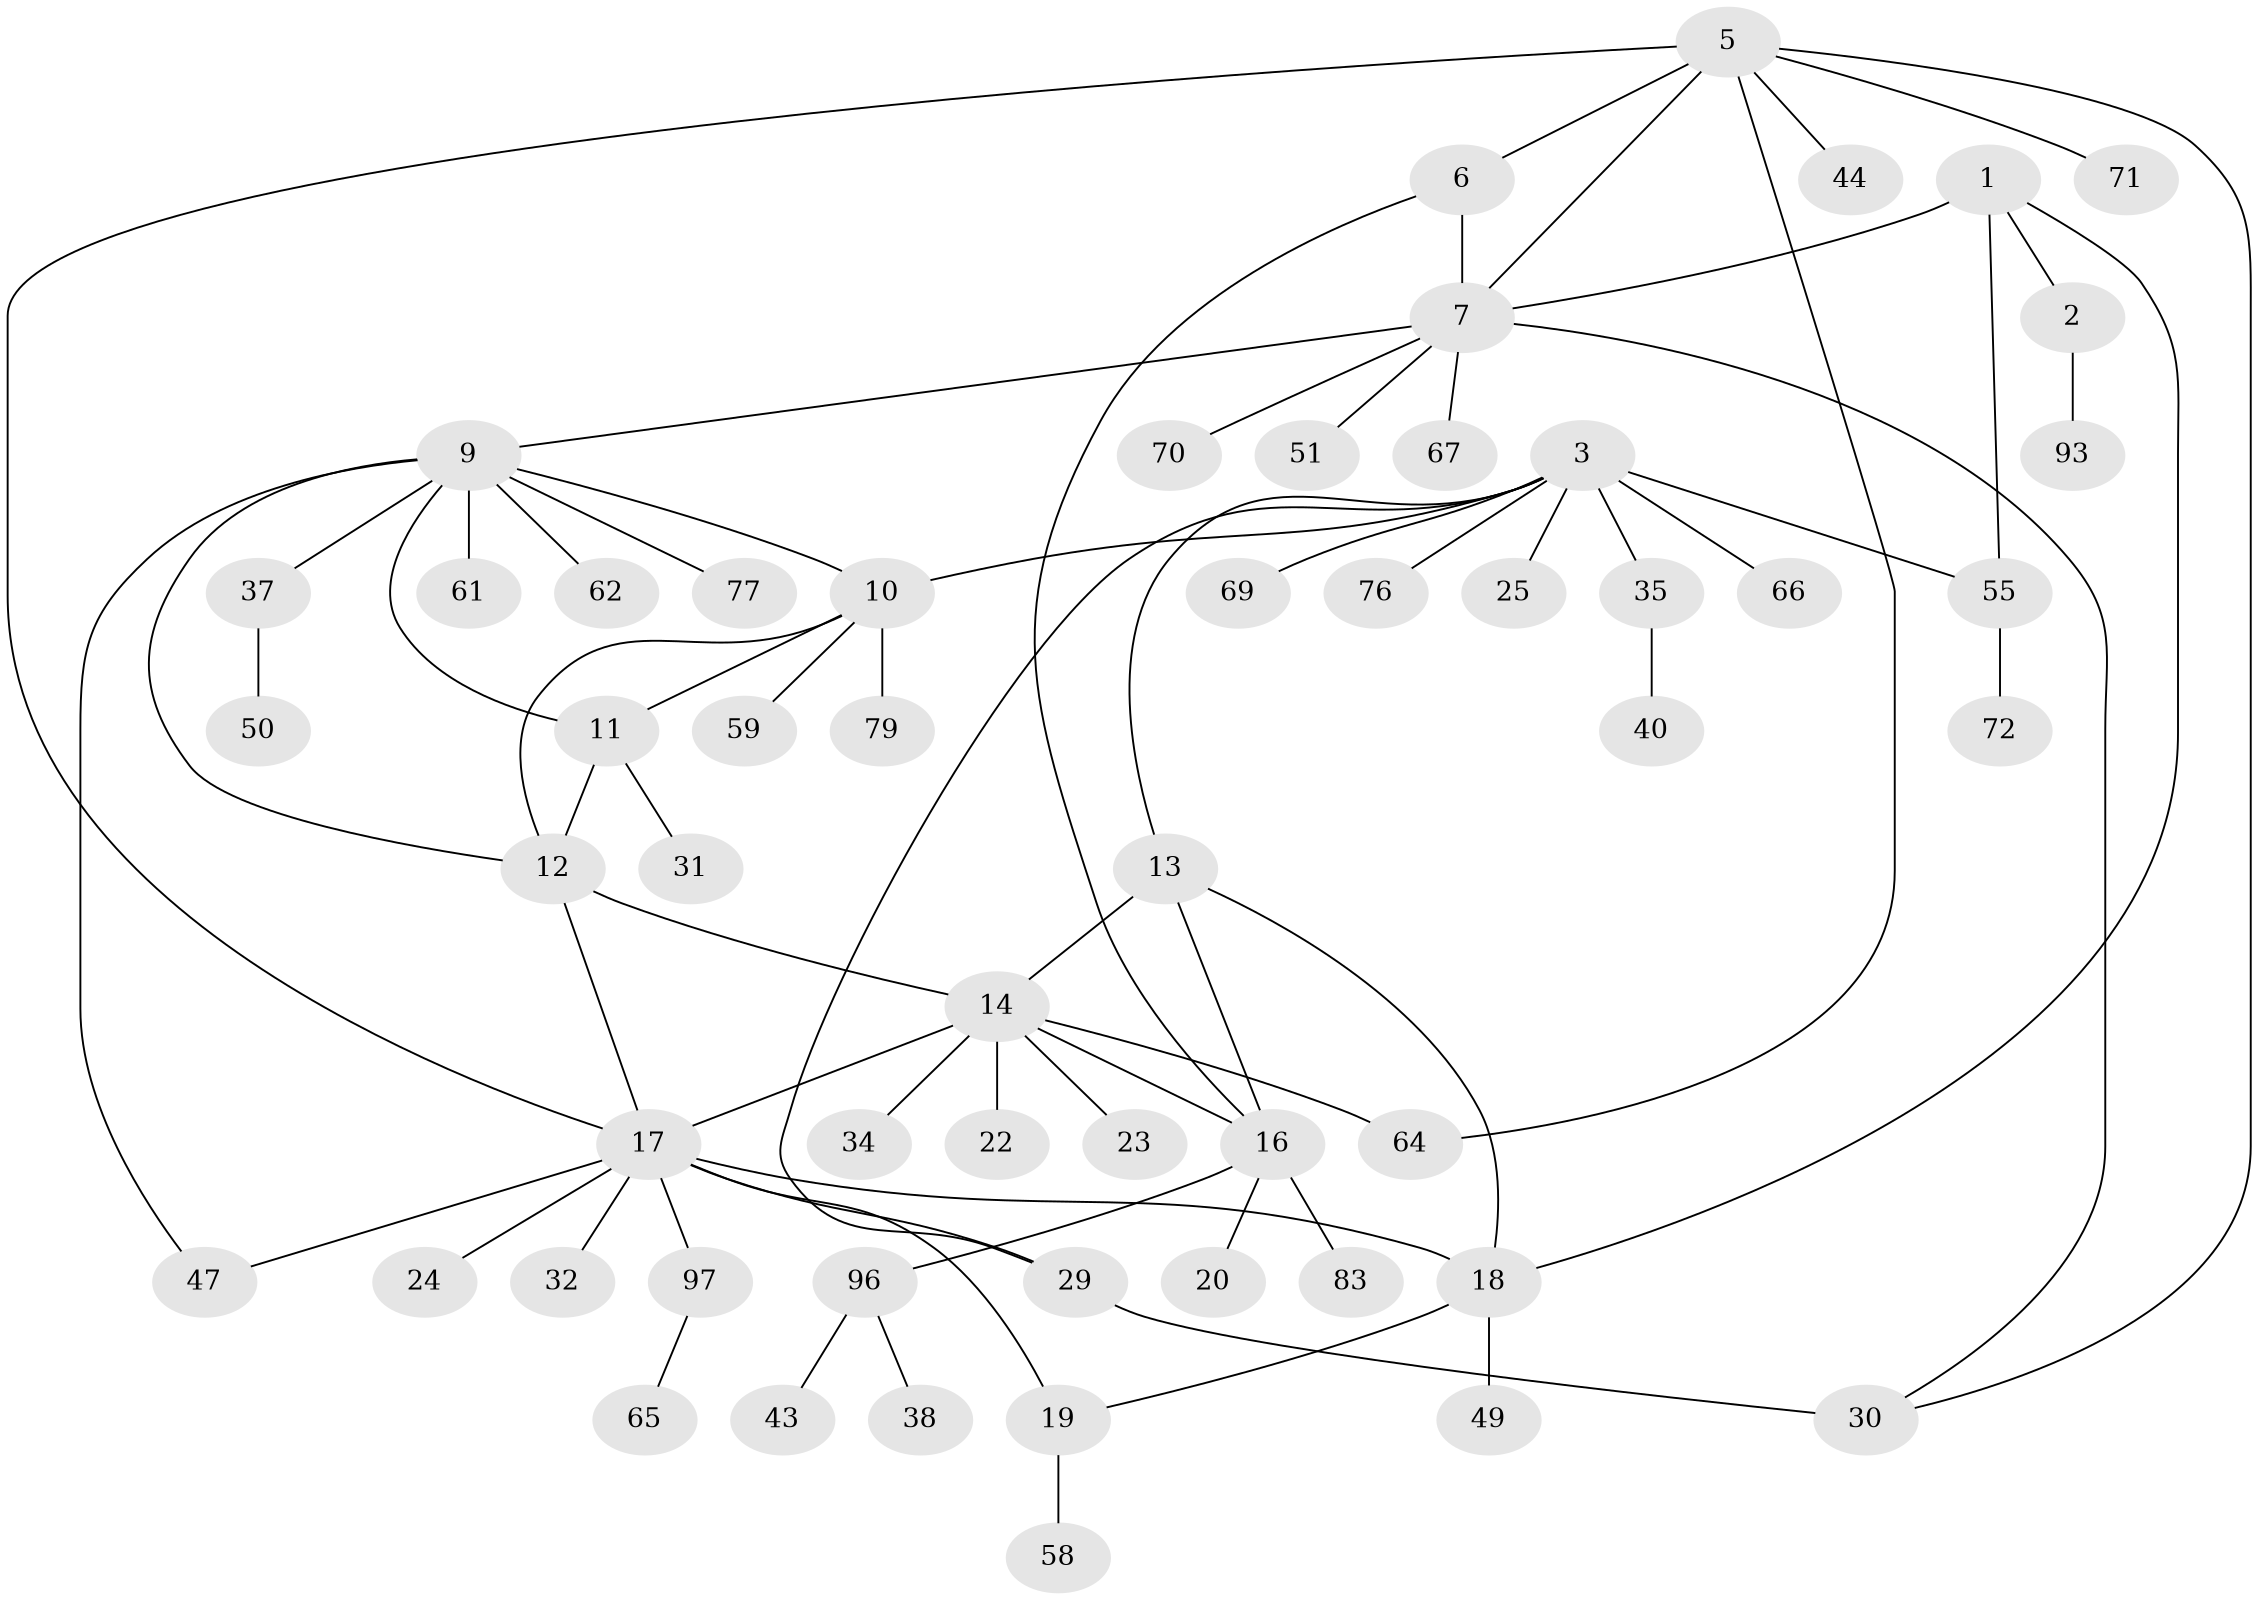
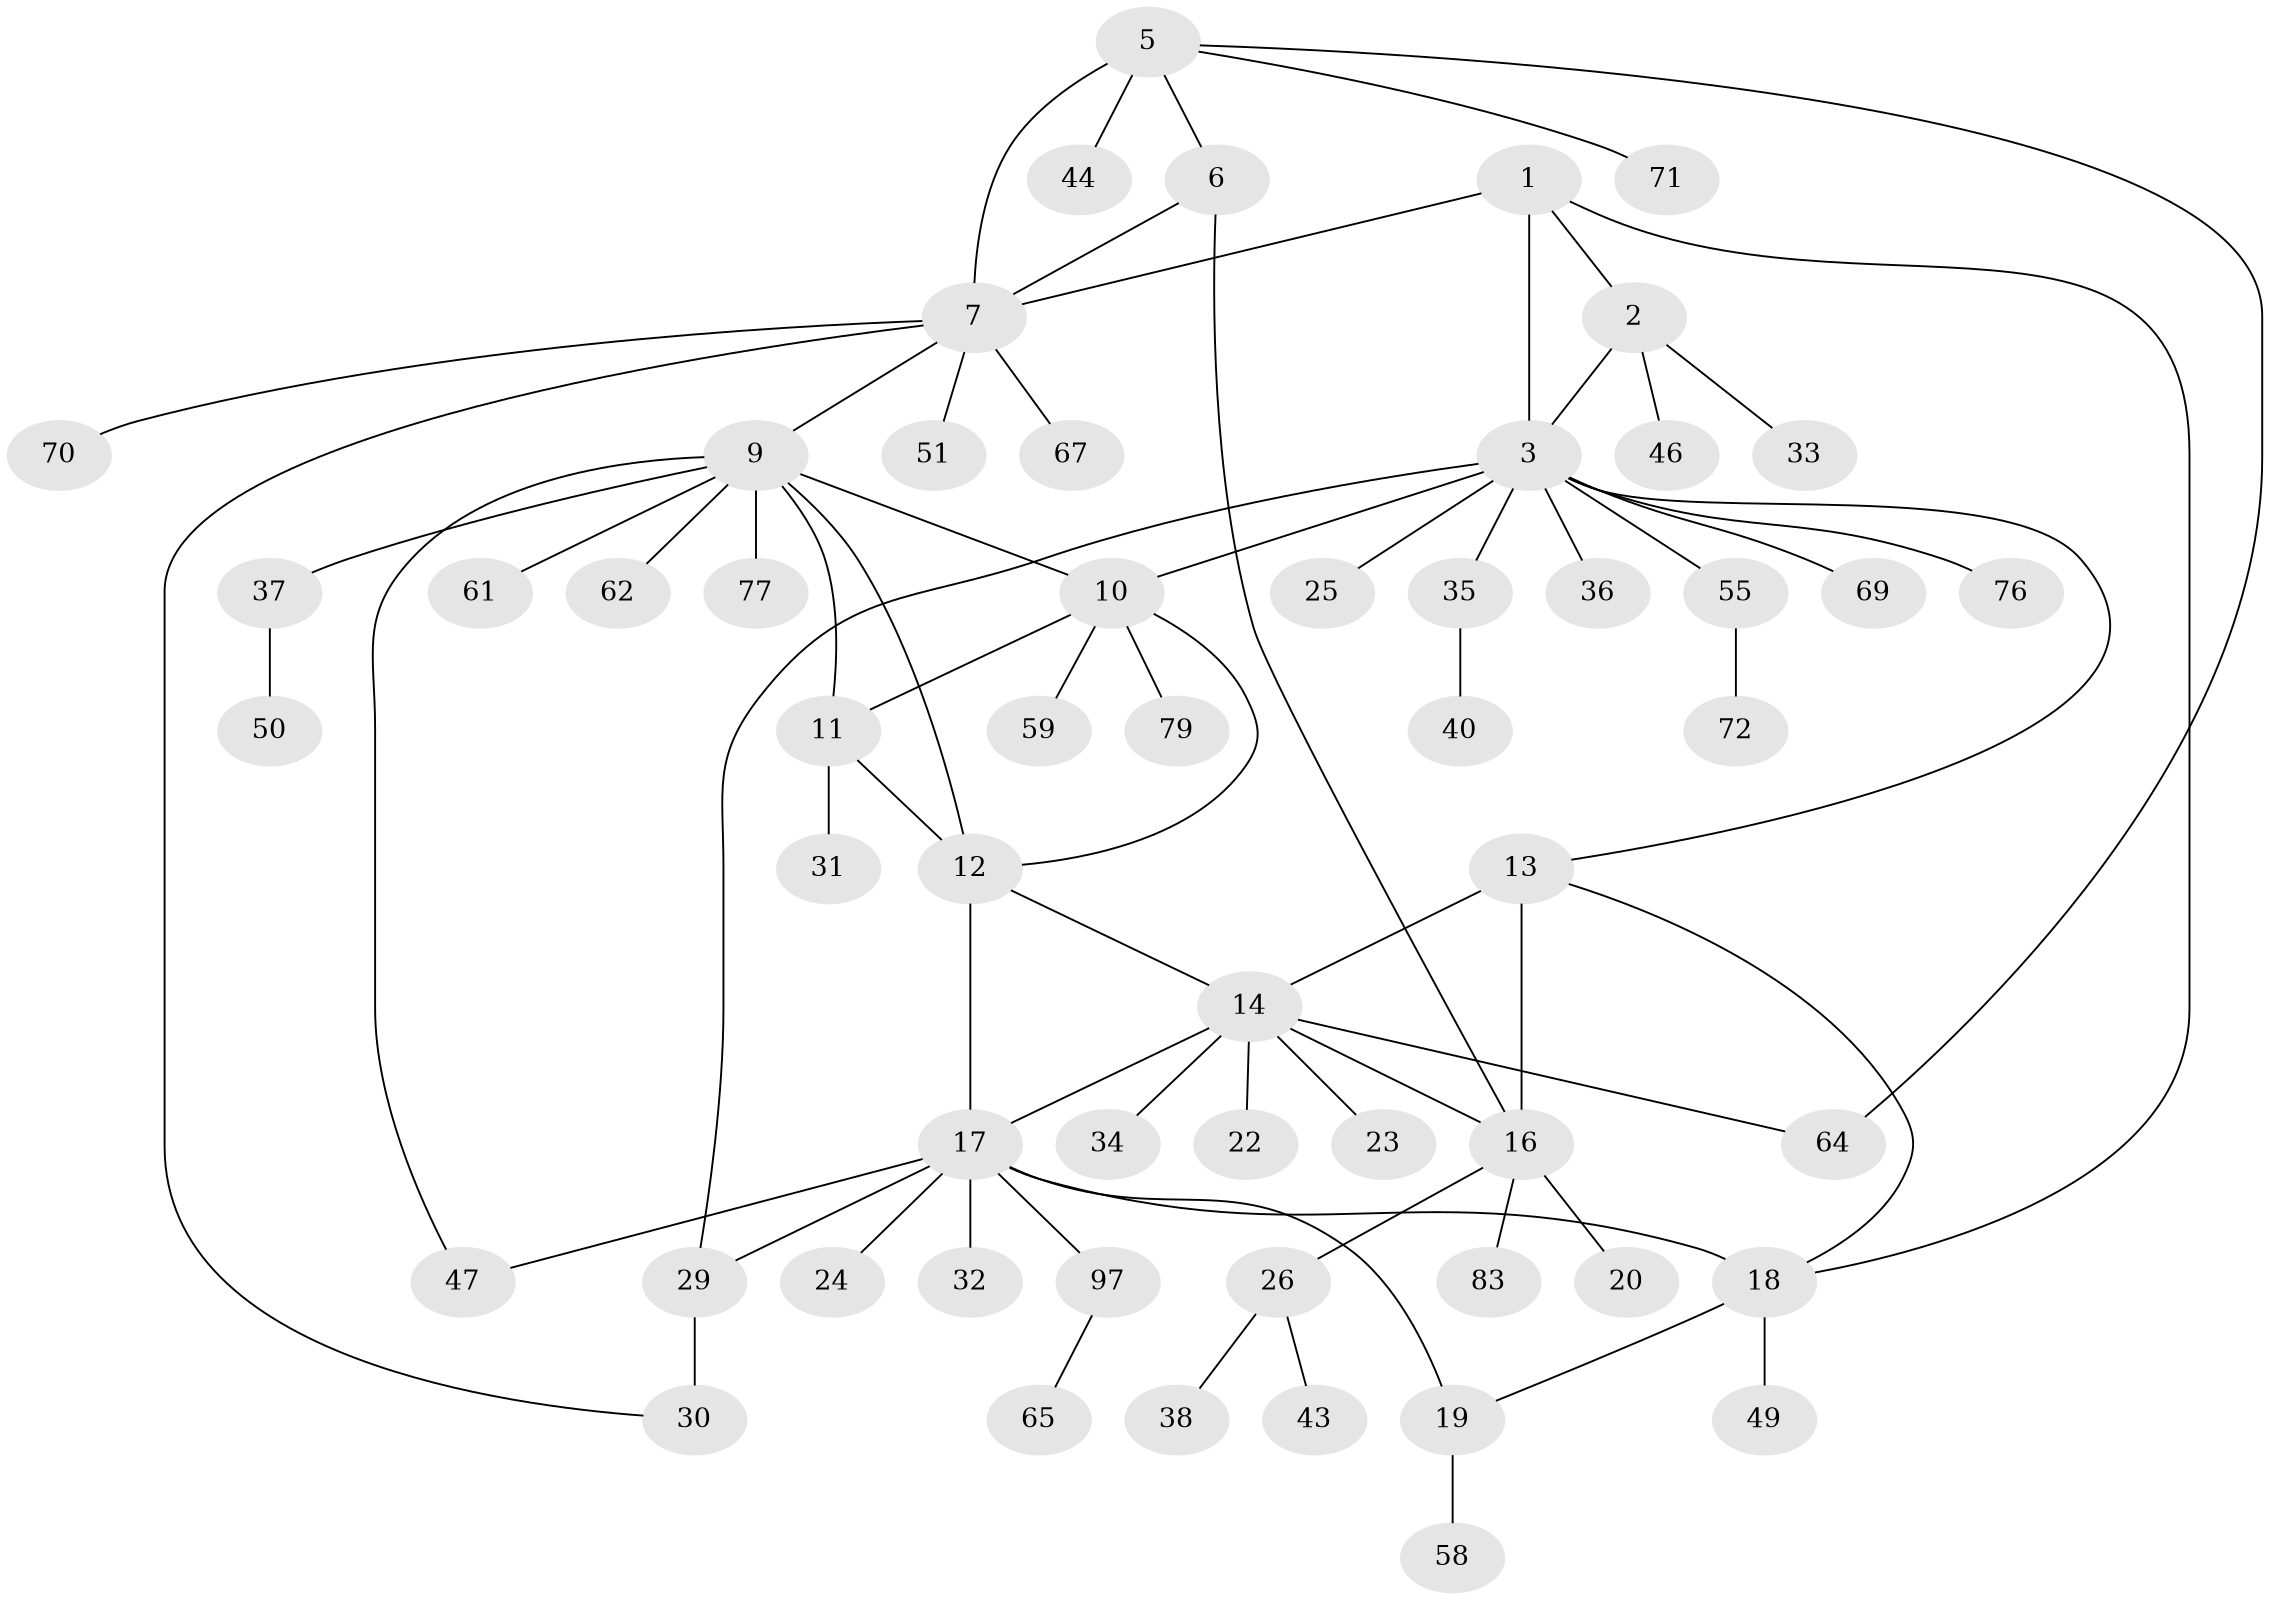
  graph {
    node [color=gray90 style=filled]
    1 [super="+52"]
    2 [super="+60"]
    3 [super="+4"]
    7 [super="+8"]
    18 [super="+48"]
-   33 [label=93]
+   33
+   46
    10 [super="+39"]
    13 [super="+45"]
    25
    29 [super="+82"]
    35 [super="+53"]
-   36 [super="+63" label=66]
+   36 [super="+63"]
    55
    69
    76
    30 [super="+80"]
    9 [super="+83"]
    51
    67 [super="+78"]
    70
    19 [super="+27"]
    49
    11 [super="+28"]
    12
    59
    79
    16 [super="+42"]
    14 [super="+15"]
    40
    72
    5 [super="+54"]
    6
    17 [super="+20"]
    44 [super="+75"]
    64
    71
    47
    24
    32 [super="+81"]
    n41 [label=97 super="+66"]
    n42 [label=20 super="+56"]
-   26 [super="+74" label=96]
+   26 [super="+74"]
    n44 [label=83]
    37
    61
    62 [super="+68"]
    77
    31
    50
    22 [super="+41"]
    23
    34
    38
    43
    58
    65
    1 -- 2
-   1 -- 55 [weight=2]
+   1 -- 3 [weight=2]
    1 -- 7
    1 -- 18
+   2 -- 3 [weight=2]
    2 -- 33
+   2 -- 46
    3 -- 10
    3 -- 13
    3 -- 25
    3 -- 29
    3 -- 35
    3 -- 36
    3 -- 55
    3 -- 69
    3 -- 76
    7 -- 30
    7 -- 9
    7 -- 51
    7 -- 67
    7 -- 70
    18 -- 19
    18 -- 49
    10 -- 11
    10 -- 12
    10 -- 59
    10 -- 79
    13 -- 18
    13 -- 16
    13 -- 14 [weight=2]
    29 -- 30 [weight=2]
    35 -- 40
    55 -- 72
    9 -- 10
    9 -- 11
    9 -- 12
    9 -- 47
    9 -- 37
    9 -- 61
    9 -- 62
    9 -- 77
    19 -- 58
    11 -- 12
    11 -- 31
    12 -- 14
    12 -- 17
    16 -- n42
    16 -- 26
    16 -- n44
    14 -- 16 [weight=2]
    14 -- 17
    14 -- 64
    14 -- 22
    14 -- 23
    14 -- 34
    5 -- 7 [weight=2]
-   5 -- 30
    5 -- 6
-   5 -- 17
    5 -- 44
    5 -- 64
    5 -- 71
    6 -- 7 [weight=2]
    6 -- 16
    17 -- 18 [weight=2]
    17 -- 29
    17 -- 19 [weight=2]
    17 -- 47
    17 -- 24
    17 -- 32
    17 -- n41
    n41 -- 65
    26 -- 38
    26 -- 43
    37 -- 50
  }
